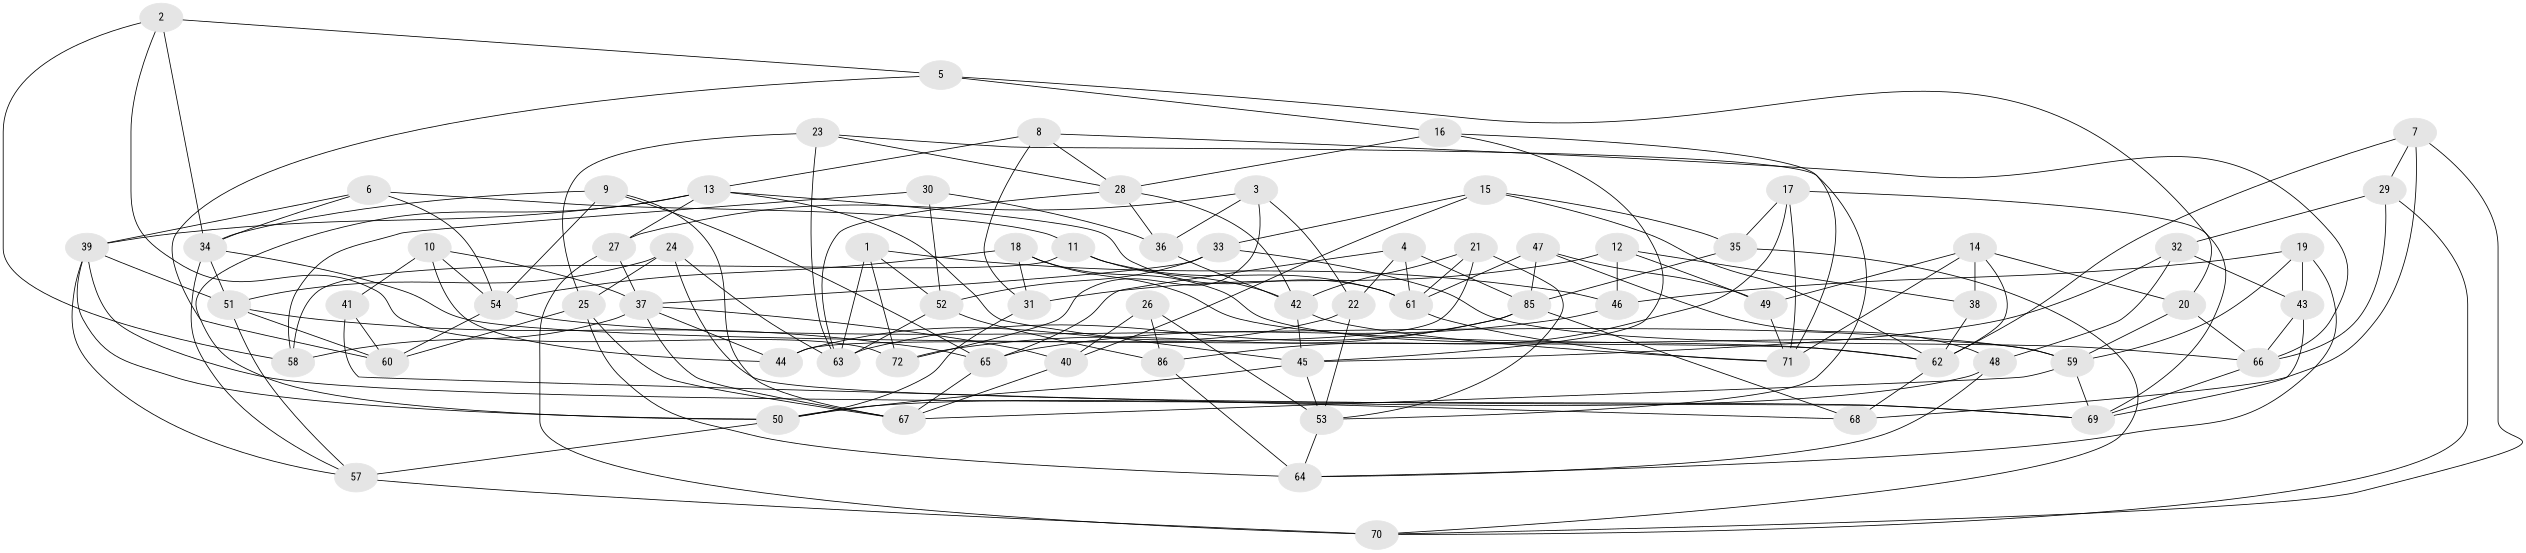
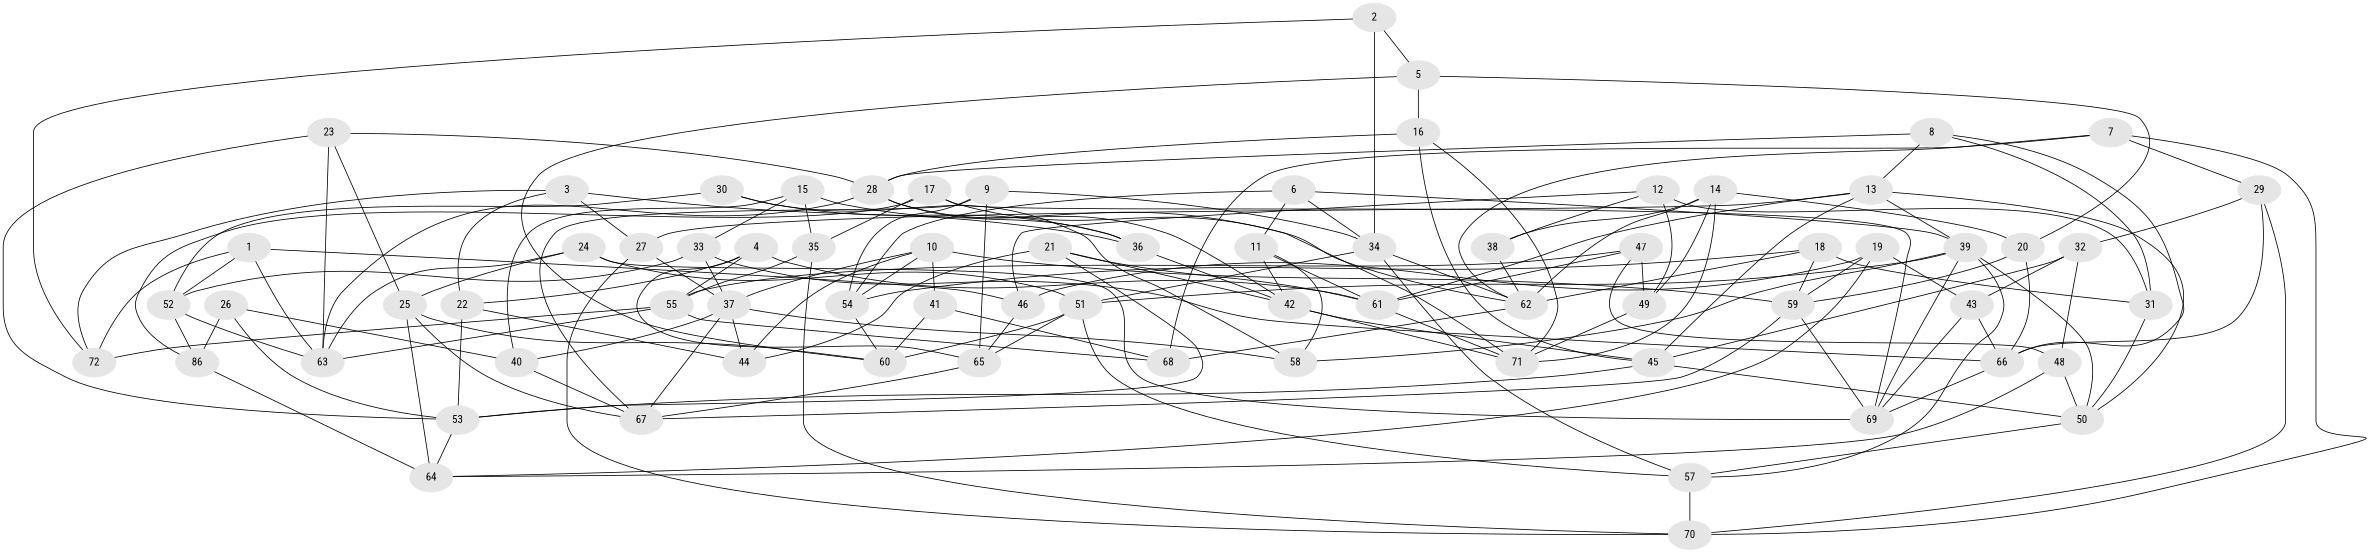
  graph {
    fontname="Roboto Condensed"
    node [color=gray90 fontname="Roboto Condensed" style=filled]
    edge [fontname="Roboto Condensed" weight=1.0]
    1
    46
    52
    63
    72
    65
    n7 [label=86]
    2
    5
    34
    58
    16
    20
    60
    62
    51
    57
    3
    22
    27
    36
    44
    53
    70
    37
    42
    4
-   55 [label=85]
+   55
    61
    68
    71
    67
    28
    45
    66
    59
    6
    11
    39
    54
    50
    69
    7
    29
    32
    31
    8
    13
    9
    10
    41
    40
    12
    38
    49
    14
    15
    33
    35
    17
    64
    18
    19
    43
    21
    23
    25
    24
    26
    48
    30
    47
    1 -- 46
    1 -- 52
    1 -- 63
    1 -- 72
    46 -- 65
    52 -- 63
    52 -- n7
    65 -- 67
    n7 -- 64
    2 -- 72
    2 -- 5
    2 -- 34
-   2 -- 58
+   39 -- 58
    5 -- 16
    5 -- 20
    5 -- 60
    34 -- 62
    34 -- 51
    34 -- 57
    16 -- 71
    16 -- 28
    16 -- 45
    20 -- 66
    20 -- 59
    62 -- 68
    51 -- 65
    51 -- 60
    51 -- 57
    57 -- 70 [weight=2.0]
    3 -- 72
    3 -- 22
    3 -- 27
    3 -- 36
    22 -- 44
    22 -- 53
    27 -- 70
    27 -- 37
    36 -- 42
    53 -- 64
    37 -- 58
    37 -- 44
    37 -- 67
    37 -- 40
    42 -- 71
    42 -- 45
    4 -- 65
    4 -- 22
    4 -- 55
    4 -- 61
    55 -- 63
    55 -- 72
    55 -- 68
    61 -- 71
    28 -- 63
    28 -- 36
    28 -- 42
    45 -- 53
    45 -- 50
    66 -- 69
    59 -- 67
    59 -- 69
    6 -- 34
    6 -- 11
    6 -- 39
    6 -- 54
    11 -- 58
    11 -- 42
    11 -- 61
    39 -- 51
    39 -- 57
    39 -- 50
    39 -- 69
    54 -- 60
-   54 -- 59
+   10 -- 59
    50 -- 57
    7 -- 62
    7 -- 70
    7 -- 68
    7 -- 29
    29 -- 70
    29 -- 66
    29 -- 32
    32 -- 45
    32 -- 43
    32 -- 48
    31 -- 50
    8 -- 28
    8 -- 66
    8 -- 31
    8 -- 13
    13 -- 27
    13 -- 61
    13 -- 45
    13 -- 39
    13 -- 50
    9 -- 65
    9 -- 34
    9 -- 67
    9 -- 54
    10 -- 44
    10 -- 37
    10 -- 54
    10 -- 41
    41 -- 60 [weight=2.0]
    41 -- 68
    40 -- 67
    12 -- 46
    12 -- 31 [weight=2.0]
    12 -- 38
    12 -- 49
    38 -- 62
    49 -- 71
    14 -- 20
    14 -- 62
    14 -- 71
    14 -- 38 [weight=2.0]
    14 -- 49
    15 -- 62
    15 -- 40
    15 -- 33
    15 -- 35
    33 -- 52
    33 -- 37
    33 -- 66
    35 -- 70
    35 -- 55
    17 -- n7
    17 -- 71
    17 -- 69
    17 -- 35
    18 -- 62
    18 -- 59
    18 -- 54
    18 -- 31
    19 -- 46
    19 -- 59
    19 -- 64
    19 -- 43
    43 -- 66
    43 -- 69
    21 -- 44
    21 -- 53
    21 -- 42
    21 -- 61
    23 -- 63
    23 -- 53
    23 -- 28
    23 -- 25
    25 -- 60
    25 -- 67
    25 -- 64 [weight=2.0]
    24 -- 63
    24 -- 51
    24 -- 69
    24 -- 25
    26 -- n7
    26 -- 53
    26 -- 40
    48 -- 50
    48 -- 64
    30 -- 52 [weight=2.0]
    30 -- 58
    30 -- 36
    47 -- 55
    47 -- 61
    47 -- 49
    47 -- 48
  }
